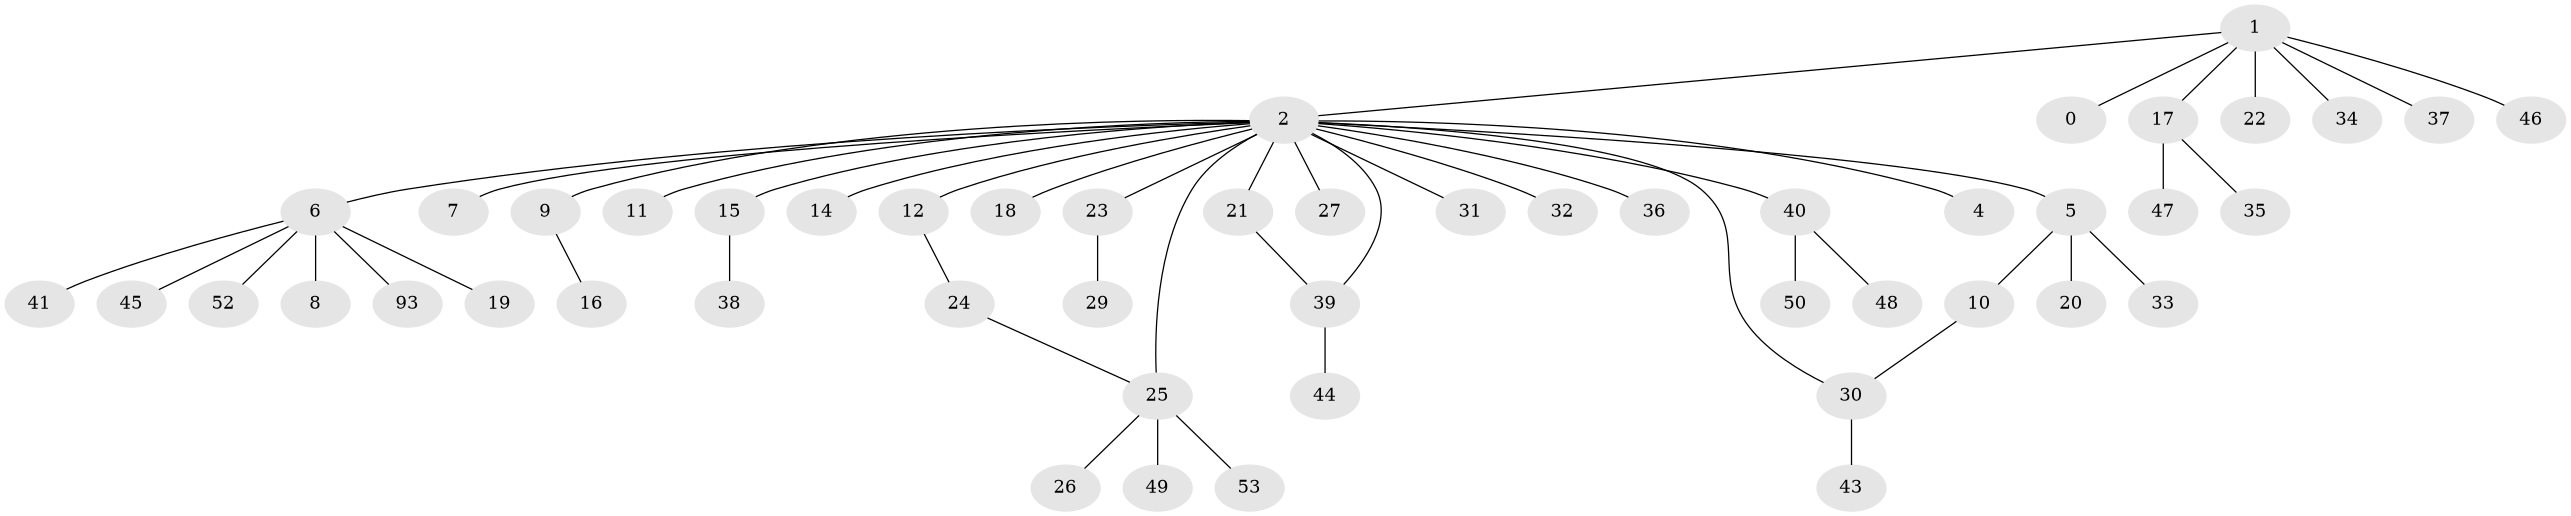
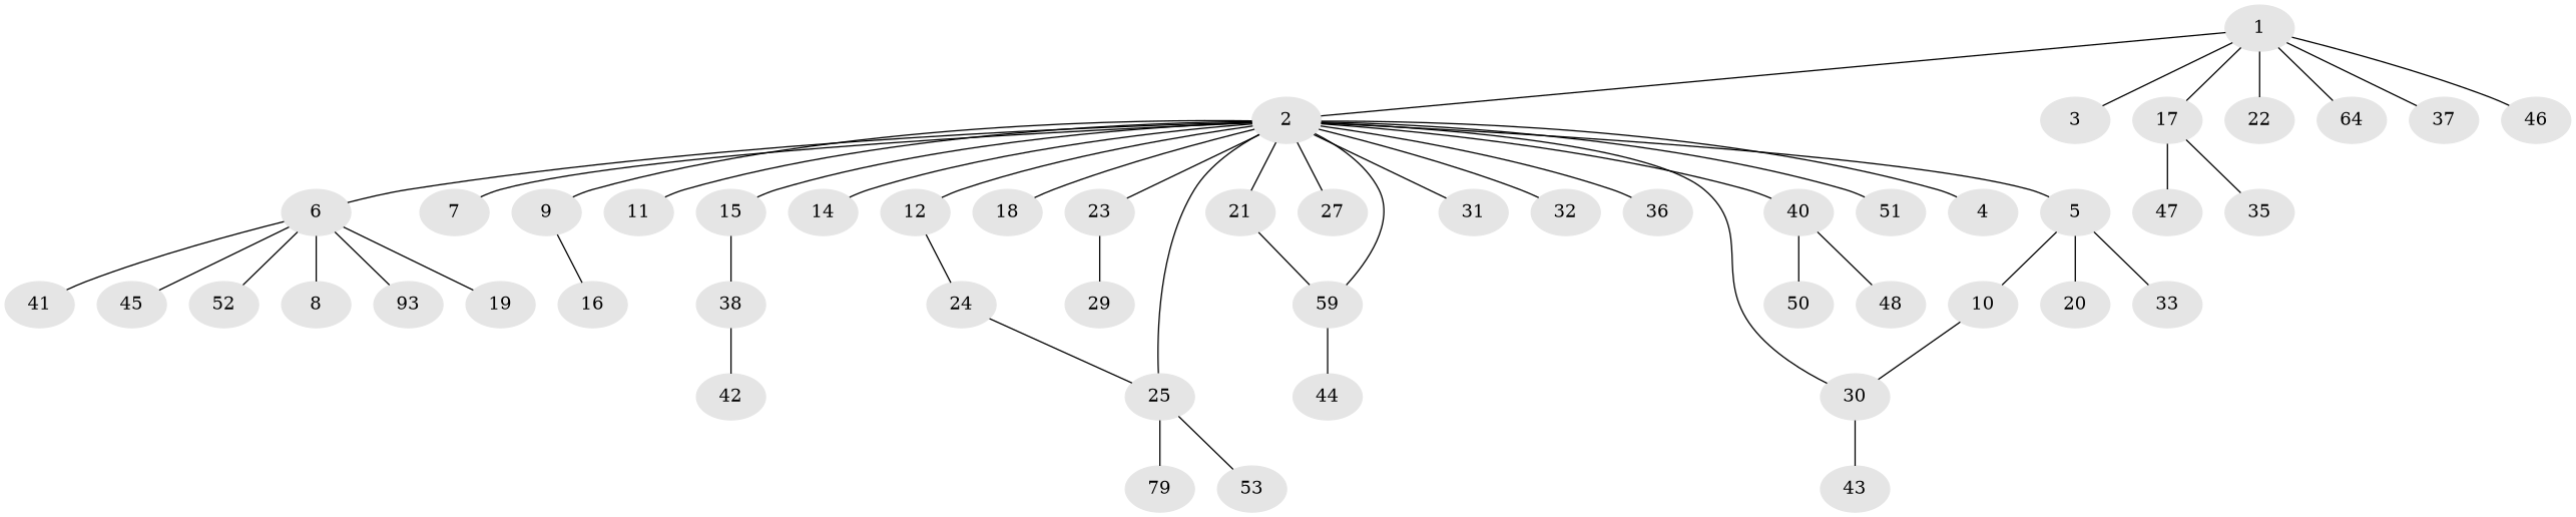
  graph {
    node [color=gray90 style=filled]
    1
    2
-   3 [label=0]
+   3
    17
    22
-   34
+   34 [label=64]
    37
    46
    4
    5
    6
    7
    9
    11
    12
    14
    15
    18
    21
    23
    25
    27
    30
    31
    32
    36
-   39
+   39 [label=59]
    40
+   51
    35
    47
    10
    20
    33
    8
    n36 [label=93]
    19
    41
    45
    52
    16
    24
    38
    29
-   26
-   49
+   49 [label=79]
    53
    43
    44
    48
    50
+   42
    1 -- 2
    1 -- 3
    1 -- 17
    1 -- 22
    1 -- 34
    1 -- 37
    1 -- 46
    2 -- 4
    2 -- 5
    2 -- 6
    2 -- 7
    2 -- 9
    2 -- 11
    2 -- 12
    2 -- 14
    2 -- 15
    2 -- 18
    2 -- 21
    2 -- 23
    2 -- 25
    2 -- 27
    2 -- 30
    2 -- 31
    2 -- 32
    2 -- 36
    2 -- 39
    2 -- 40
+   2 -- 51
    17 -- 35
    17 -- 47
    5 -- 10
    5 -- 20
    5 -- 33
    6 -- 8
    6 -- n36
    6 -- 19
    6 -- 41
    6 -- 45
    6 -- 52
    9 -- 16
    12 -- 24
    15 -- 38
    21 -- 39
    23 -- 29
-   25 -- 26
    25 -- 49
    25 -- 53
    30 -- 43
    39 -- 44
    40 -- 48
    40 -- 50
    10 -- 30
    24 -- 25
+   38 -- 42
  }
